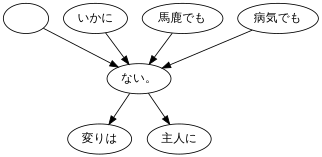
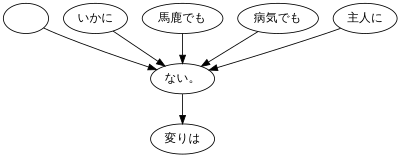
  digraph {
    fontname=Inter
    node [fontname=Inter]
    edge [fontname=Inter]
    n1 [label="　"]
    n2 [label="ない。"]
    n3 [label="変りは"]
    n4 [label="いかに"]
    n5 [label="馬鹿でも"]
    n6 [label="病気でも"]
    n7 [label="主人に"]
    n1 -> n2
    n2 -> n3
    n4 -> n2
    n5 -> n2
    n6 -> n2
-   n2 -> n7
+   n7 -> n2
  }
